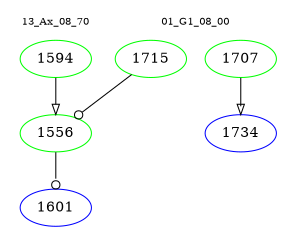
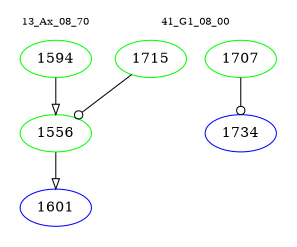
  digraph {
    node [color=green]
    edge [arrowhead=onormal color=black]
    n1 [label=1594]
    n2 [label=1556]
    n3 [color=blue label=1601]
    n4 [label=1715]
    n5 [label=1707]
    n6 [color=blue label=1734]
    subgraph cluster_1 {
      color=white
      fontsize=10
      label="13_Ax_08_70"
      n1
      n2
      n3
    }
    subgraph cluster_2 {
      color=white
      fontsize=10
-     label="01_G1_08_00"
+     label="41_G1_08_00"
      n4
      n5
      n6
    }
    n1 -> n2
-   n2 -> n3 [arrowhead=odot]
+   n2 -> n3
    n4 -> n2 [arrowhead=odot]
-   n5 -> n6
+   n5 -> n6 [arrowhead=odot]
  }
